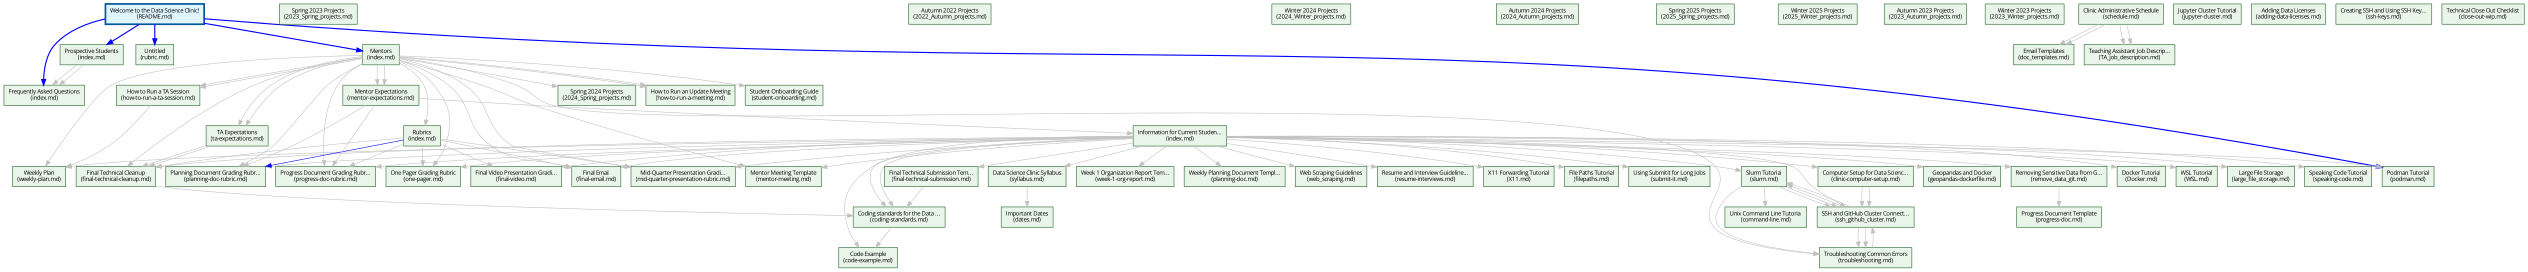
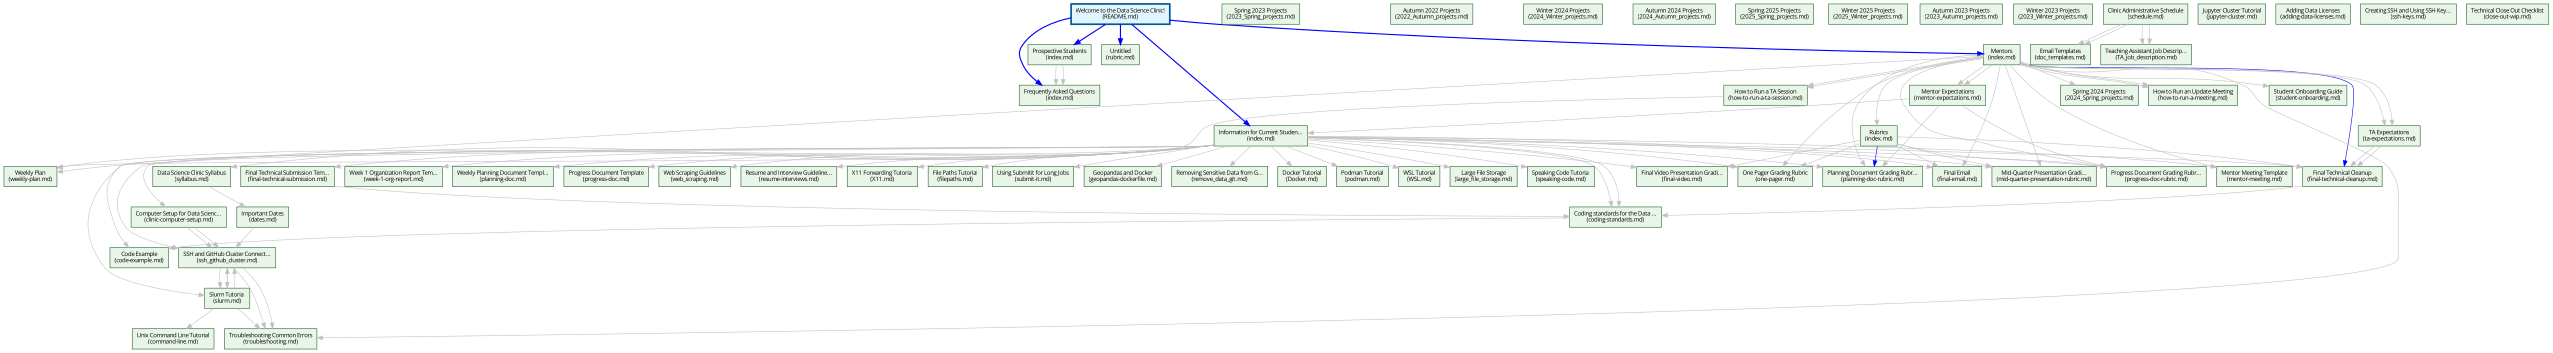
  digraph {
    fontname="Open Sans"
    rankdir=TB
    node [color="#1b5e20" fillcolor="#e8f5e8" fontname="Open Sans" fontsize=10 penwidth=1 shape=box style=filled]
    edge [color=gray fontname="Open Sans" penwidth=1]
    n1 [color="#01579b" fillcolor="#e1f5fe" label="Welcome to the Data Science Clinic!\n(README.md)" penwidth=3]
    n2 [label="Frequently Asked Questions\n(index.md)"]
    n3 [label="Untitled\n(rubric.md)"]
    n4 [label="Prospective Students\n(index.md)"]
    n5 [label="Information for Current Studen...\n(index.md)"]
    n6 [label="Mentors\n(index.md)"]
    n7 [label="Code Example\n(code-example.md)"]
    n8 [label="Coding standards for the Data ...\n(coding-standards.md)"]
    n9 [label="Weekly Plan\n(weekly-plan.md)"]
    n10 [label="Data Science Clinic Syllabus\n(syllabus.md)"]
    n11 [label="Planning Document Grading Rubr...\n(planning-doc-rubric.md)"]
    n12 [label="One Pager Grading Rubric\n(one-pager.md)"]
    n13 [label="Final Video Presentation Gradi...\n(final-video.md)"]
    n14 [label="Progress Document Grading Rubr...\n(progress-doc-rubric.md)"]
    n15 [label="Final Email\n(final-email.md)"]
    n16 [label="Final Technical Cleanup\n(final-technical-cleanup.md)"]
    n17 [label="Mid-Quarter Presentation Gradi...\n(mid-quarter-presentation-rubric.md)"]
    n18 [label="Week 1 Organization Report Tem...\n(week-1-org-report.md)"]
    n19 [label="Mentor Meeting Template\n(mentor-meeting.md)"]
    n20 [label="Weekly Planning Document Templ...\n(planning-doc.md)"]
    n21 [label="Progress Document Template\n(progress-doc.md)"]
    n22 [label="Final Technical Submission Tem...\n(final-technical-submission.md)"]
    n23 [label="Web Scraping Guidelines\n(web_scraping.md)"]
    n24 [label="Resume and Interview Guideline...\n(resume-interviews.md)"]
    n25 [label="X11 Forwarding Tutorial\n(X11.md)"]
    n26 [label="File Paths Tutorial\n(filepaths.md)"]
    n27 [label="Using Submitit for Long Jobs\n(submit-it.md)"]
    n28 [label="Slurm Tutorial\n(slurm.md)"]
    n29 [label="Computer Setup for Data Scienc...\n(clinic-computer-setup.md)"]
    n30 [label="Geopandas and Docker\n(geopandas-dockerfile.md)"]
    n31 [label="Removing Sensitive Data from G...\n(remove_data_git.md)"]
    n32 [label="SSH and GitHub Cluster Connect...\n(ssh_github_cluster.md)"]
    n33 [label="Docker Tutorial\n(Docker.md)"]
    n34 [label="Podman Tutorial\n(podman.md)"]
    n35 [label="WSL Tutorial\n(WSL.md)"]
    n36 [label="Large File Storage\n(large_file_storage.md)"]
    n37 [label="Speaking Code Tutorial\n(speaking-code.md)"]
    n38 [label="Spring 2024 Projects\n(2024_Spring_projects.md)"]
    n39 [label="Rubrics\n(index.md)"]
    n40 [label="Mentor Expectations\n(mentor-expectations.md)"]
    n41 [label="How to Run a TA Session\n(how-to-run-a-ta-session.md)"]
    n42 [label="TA Expectations\n(ta-expectations.md)"]
    n43 [label="How to Run an Update Meeting\n(how-to-run-a-meeting.md)"]
    n44 [label="Troubleshooting Common Errors\n(troubleshooting.md)"]
    n45 [label="Student Onboarding Guide\n(student-onboarding.md)"]
    n46 [label="Spring 2023 Projects\n(2023_Spring_projects.md)"]
    n47 [label="Autumn 2022 Projects\n(2022_Autumn_projects.md)"]
    n48 [label="Winter 2024 Projects\n(2024_Winter_projects.md)"]
    n49 [label="Autumn 2024 Projects\n(2024_Autumn_projects.md)"]
    n50 [label="Spring 2025 Projects\n(2025_Spring_projects.md)"]
    n51 [label="Winter 2025 Projects\n(2025_Winter_projects.md)"]
    n52 [label="Autumn 2023 Projects\n(2023_Autumn_projects.md)"]
    n53 [label="Winter 2023 Projects\n(2023_Winter_projects.md)"]
    n54 [label="Clinic Administrative Schedule\n(schedule.md)"]
    n55 [label="Email Templates\n(doc_templates.md)"]
    n56 [label="Teaching Assistant Job Descrip...\n(TA_job_description.md)"]
    n57 [label="Important Dates\n(dates.md)"]
    n58 [label="Unix Command Line Tutorial\n(command-line.md)"]
    n59 [label="Jupyter Cluster Tutorial\n(jupyter-cluster.md)"]
    n60 [label="Adding Data Licenses\n(adding-data-licenses.md)"]
    n61 [label="Creating SSH and Using SSH Key...\n(ssh-keys.md)"]
    n62 [label="Technical Close Out Checklist\n(close-out-wip.md)"]
    subgraph cluster_1 {
      fillcolor=lightgray
      fontsize=12
      label="Coding-Standards"
      style="rounded,filled"
    }
    subgraph cluster_2 {
      fillcolor=lightgray
      fontsize=12
      label=Faq
      style="rounded,filled"
    }
    subgraph cluster_3 {
      fillcolor=lightgray
      fontsize=12
      label=Projects
      style="rounded,filled"
    }
    subgraph cluster_4 {
      fillcolor=lightgray
      fontsize=12
      label=Admin
      style="rounded,filled"
    }
    subgraph cluster_5 {
      fillcolor=lightgray
      fontsize=12
      label="Prospective-Students"
      style="rounded,filled"
    }
    subgraph cluster_6 {
      fillcolor=lightgray
      fontsize=12
      label=Syllabus
      style="rounded,filled"
    }
    subgraph cluster_7 {
      fillcolor=lightgray
      fontsize=12
      label=Students
      style="rounded,filled"
    }
    subgraph cluster_8 {
      fillcolor=lightgray
      fontsize=12
      label=Rubrics
      style="rounded,filled"
    }
    subgraph cluster_9 {
      fillcolor=lightgray
      fontsize=12
      label="Mentor-Ta"
      style="rounded,filled"
    }
    subgraph cluster_10 {
      fillcolor=lightgray
      fontsize=12
      label=Tutorials
      style="rounded,filled"
    }
    subgraph cluster_11 {
      fillcolor=lightgray
      fontsize=12
      label=Templates
      style="rounded,filled"
    }
    n1 -> n2 [color=blue penwidth=2]
    n1 -> n3 [color=blue penwidth=2]
    n1 -> n4 [color=blue penwidth=2]
-   n1 -> n34 [color=blue penwidth=2]
+   n1 -> n5 [color=blue penwidth=2]
    n1 -> n6 [color=blue penwidth=2]
    n4 -> n2
    n4 -> n2
    n5 -> n7
    n5 -> n8
    n5 -> n8
    n5 -> n9
    n5 -> n10
    n5 -> n11
    n5 -> n12
    n5 -> n13
    n5 -> n14
    n5 -> n15
    n5 -> n16
    n5 -> n17
    n5 -> n18
    n5 -> n19
    n5 -> n20
-   n31 -> n21
+   n5 -> n21
    n5 -> n22
    n5 -> n23
    n5 -> n24
    n5 -> n25
    n5 -> n26
    n5 -> n27
    n5 -> n28
    n5 -> n29
    n5 -> n30
    n5 -> n31
    n5 -> n32
    n5 -> n33
    n5 -> n34
    n5 -> n35
    n5 -> n36
    n5 -> n37
    n6 -> n9
    n6 -> n11
    n6 -> n12
    n6 -> n14
    n6 -> n15
-   n6 -> n16
+   n6 -> n16 [color=blue]
    n6 -> n17
    n6 -> n19
    n6 -> n38
    n6 -> n39
    n6 -> n40
    n6 -> n40
    n6 -> n41
    n6 -> n41
    n6 -> n42
    n6 -> n42
    n6 -> n43
    n6 -> n43
    n6 -> n44
    n6 -> n45
    n8 -> n7
    n10 -> n57
    n16 -> n8
    n22 -> n8
    n28 -> n32
    n28 -> n32
    n28 -> n44
    n28 -> n58
    n29 -> n32
    n29 -> n32
    n32 -> n28
    n32 -> n28
    n32 -> n44
    n32 -> n44
    n39 -> n11 [color=blue]
    n39 -> n12
    n39 -> n13
    n39 -> n14
    n39 -> n15
    n39 -> n16
    n39 -> n17
    n40 -> n5
    n40 -> n11
    n40 -> n14
    n41 -> n9
    n42 -> n16
    n42 -> n16
-   n44 -> n32
+   n57 -> n32
    n54 -> n55
    n54 -> n55
    n54 -> n56
    n54 -> n56
  }
